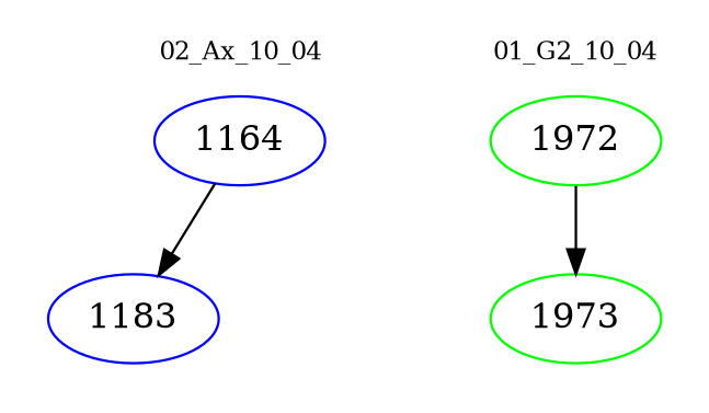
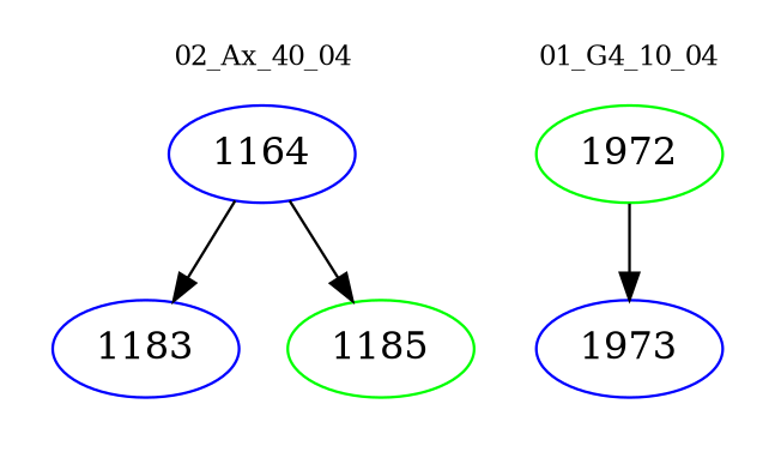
  digraph {
    node [color=blue]
    edge [color=black]
    n1 [label=1164]
    n2 [label=1183]
+   n3 [color=green label=1185]
    n4 [color=green label=1972]
-   n5 [color=green label=1973]
+   n5 [label=1973]
    subgraph cluster_1 {
      color=white
      fontsize=10
-     label="02_Ax_10_04"
+     label="02_Ax_40_04"
      n1
      n2
+     n3
    }
    subgraph cluster_2 {
      color=white
      fontsize=10
-     label="01_G2_10_04"
+     label="01_G4_10_04"
      n4
      n5
    }
    n1 -> n2
+   n1 -> n3
    n4 -> n5
  }
